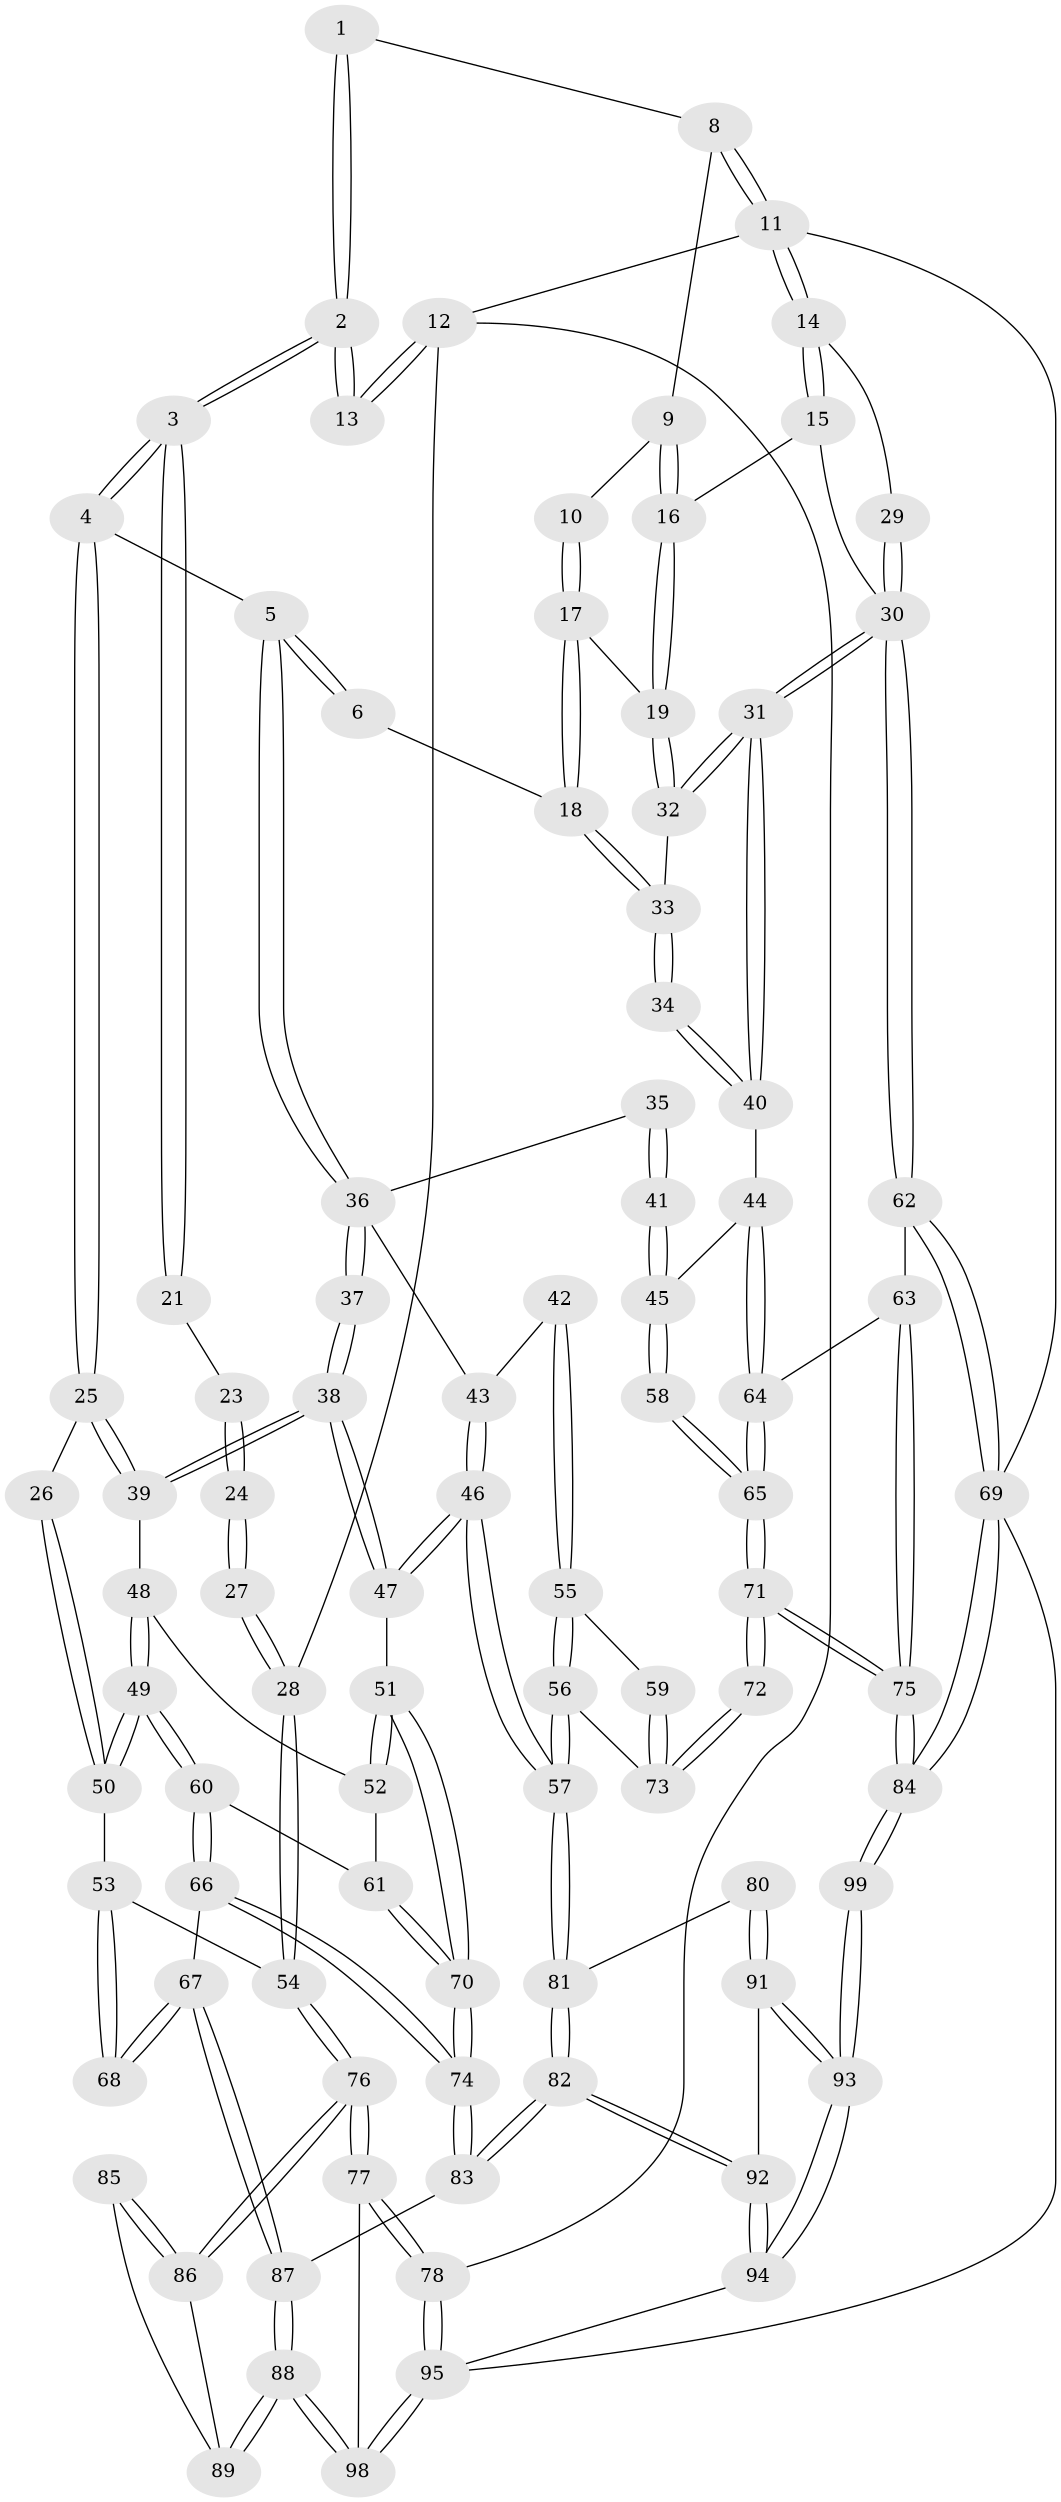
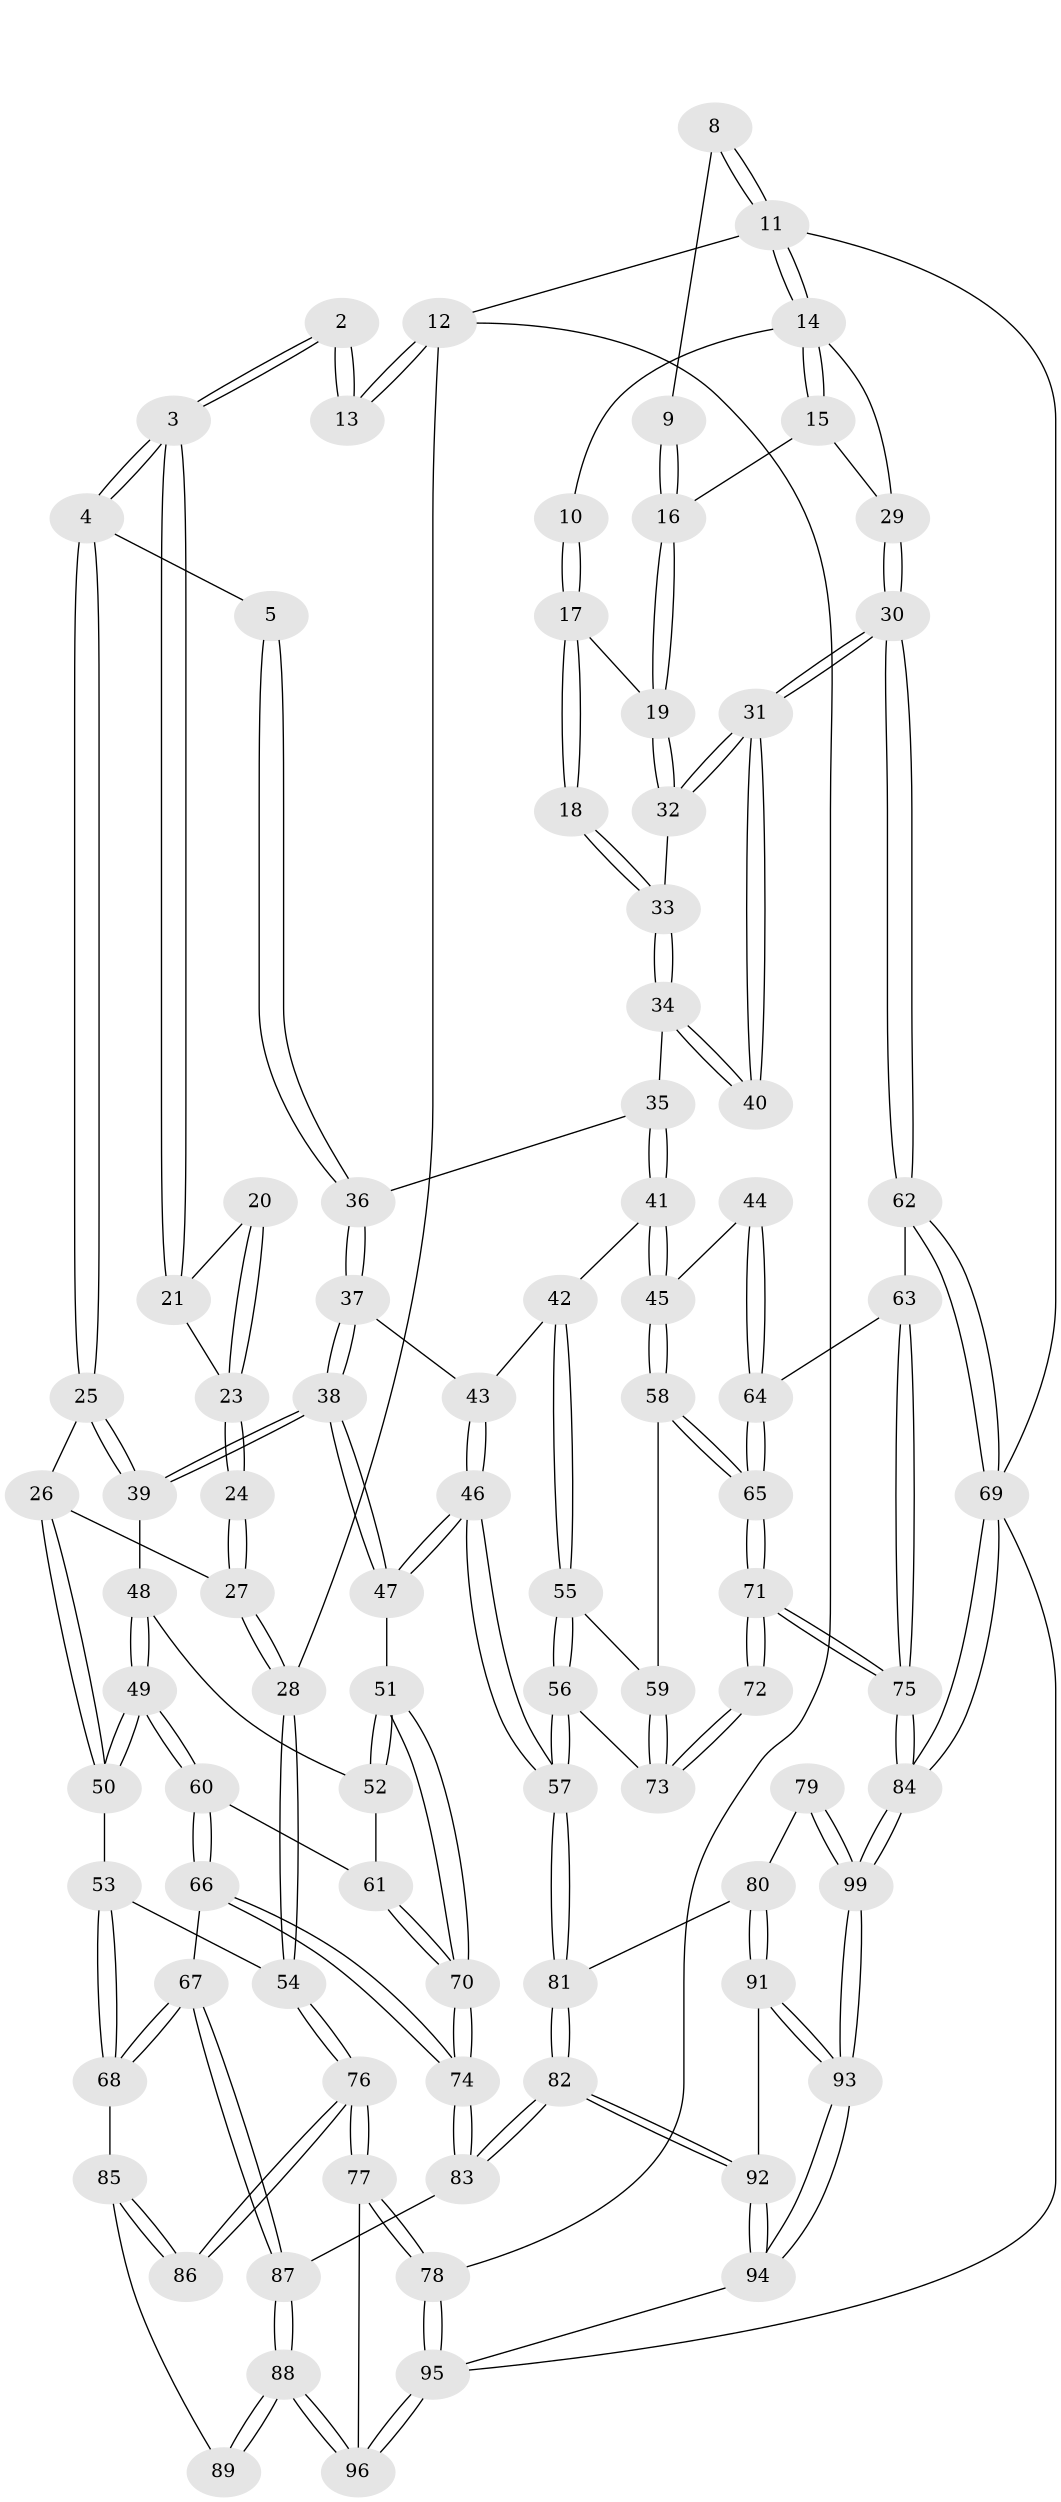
  graph {
    node [color=gray90 style=filled]
-   1
    2
    8
    3
    13
    9
    11
    4
    21
    5
    25
    23
-   6
    36
    26
    39
    18
    37
    33
    10
    17
    16
    12
    14
    69
    19
    28
    78
    15
    29
    84
    95
    54
    30
    32
    34
+   20
    24
    27
    50
    48
    53
    76
    31
    62
    40
    63
    44
    35
    41
    42
    45
    38
    43
    47
    46
    51
    49
    52
    64
    55
    58
    56
    59
    57
    65
    81
    70
    60
    61
    66
    68
    74
    85
    77
    86
    73
    82
    71
    67
    75
    72
    87
    83
    88
    89
    n87 [label=99]
+   79
    80
-   96 [label=98]
+   96
    91
    93
    92
    94
-   1 -- 2
-   1 -- 2
-   1 -- 8
    2 -- 3
    2 -- 3
    2 -- 13
    2 -- 13
    8 -- 9
    8 -- 11
    8 -- 11
    3 -- 4
    3 -- 4
    3 -- 21
    3 -- 21
-   9 -- 10
+   14 -- 10
    9 -- 16
    9 -- 16
    11 -- 12
    11 -- 14
    11 -- 14
    11 -- 69
    4 -- 5
    4 -- 25
    4 -- 25
    21 -- 23
-   5 -- 6
-   5 -- 6
    5 -- 36
    5 -- 36
    25 -- 26
    25 -- 39
    25 -- 39
    23 -- 24
    23 -- 24
-   6 -- 18
    36 -- 37
    36 -- 37
+   26 -- 27
    26 -- 50
    26 -- 50
    39 -- 48
    18 -- 33
    18 -- 33
    37 -- 38
    37 -- 38
-   36 -- 43
+   37 -- 43
    33 -- 34
    33 -- 34
    10 -- 17
    10 -- 17
    17 -- 18
    17 -- 18
    17 -- 19
    16 -- 19
    16 -- 19
    12 -- 13
    12 -- 13
    12 -- 28
    12 -- 78
    14 -- 15
    14 -- 15
    14 -- 29
    69 -- 84
    69 -- 84
    69 -- 95
    19 -- 32
    19 -- 32
    28 -- 54
    28 -- 54
    78 -- 95
    78 -- 95
    15 -- 16
-   15 -- 30
+   15 -- 29
    29 -- 30
    29 -- 30
    84 -- n87
    84 -- n87
    95 -- 96
    95 -- 96
    54 -- 76
    54 -- 76
    30 -- 31
    30 -- 31
    30 -- 62
    30 -- 62
    32 -- 33
    34 -- 40
    34 -- 40
+   34 -- 35
+   20 -- 21
+   20 -- 23
+   20 -- 23
    24 -- 27
    24 -- 27
    27 -- 28
    27 -- 28
    50 -- 53
    48 -- 49
    48 -- 49
    48 -- 52
    53 -- 54
    53 -- 68
    53 -- 68
    76 -- 77
    76 -- 77
    76 -- 86
    76 -- 86
    31 -- 32
    31 -- 32
    31 -- 40
    31 -- 40
    62 -- 69
    62 -- 69
    62 -- 63
-   40 -- 44
    63 -- 64
    63 -- 75
    63 -- 75
    44 -- 45
    44 -- 64
    44 -- 64
    35 -- 36
    35 -- 41
    35 -- 41
+   41 -- 42
    41 -- 45
    41 -- 45
    42 -- 43
    42 -- 55
    42 -- 55
    45 -- 58
    45 -- 58
    38 -- 39
    38 -- 39
    38 -- 47
    38 -- 47
    43 -- 46
    43 -- 46
    47 -- 51
    46 -- 47
    46 -- 47
    46 -- 57
    46 -- 57
    51 -- 52
    51 -- 52
    51 -- 70
    51 -- 70
    49 -- 50
    49 -- 50
    49 -- 60
    49 -- 60
    52 -- 61
    64 -- 65
    64 -- 65
    55 -- 56
    55 -- 56
    55 -- 59
+   58 -- 59
    58 -- 65
    58 -- 65
    56 -- 57
    56 -- 57
    56 -- 73
    59 -- 73
    59 -- 73
    57 -- 81
    57 -- 81
    65 -- 71
    65 -- 71
    81 -- 82
    81 -- 82
    70 -- 74
    70 -- 74
    60 -- 61
    60 -- 66
    60 -- 66
    61 -- 70
    61 -- 70
    66 -- 74
    66 -- 74
    66 -- 67
+   68 -- 85
    74 -- 83
    74 -- 83
    85 -- 86
    85 -- 86
    85 -- 89
    77 -- 78
    77 -- 78
    77 -- 96
-   86 -- 89
    82 -- 83
    82 -- 83
    82 -- 92
    82 -- 92
    71 -- 75
    71 -- 75
    71 -- 72
    71 -- 72
    67 -- 68
    67 -- 68
    67 -- 87
    67 -- 87
    75 -- 84
    75 -- 84
    72 -- 73
    72 -- 73
    87 -- 88
    87 -- 88
    83 -- 87
    88 -- 89
    88 -- 89
    88 -- 96
    88 -- 96
    n87 -- 93
    n87 -- 93
+   79 -- n87
+   79 -- n87
+   79 -- 80
    80 -- 81
    80 -- 91
    80 -- 91
    91 -- 93
    91 -- 93
    91 -- 92
    93 -- 94
    93 -- 94
    92 -- 94
    92 -- 94
    94 -- 95
  }
